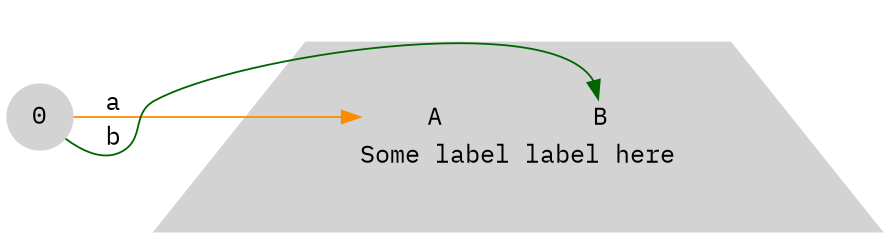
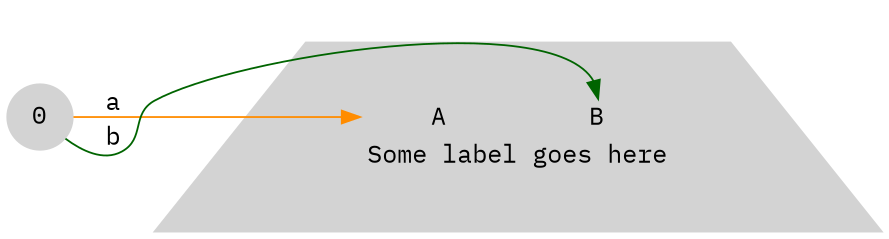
  digraph {
    rankdir=LR
    fontname="IBM Plex Mono"
    node [color=lightgrey style=filled fontname="IBM Plex Mono"]
    edge [fontname="IBM Plex Mono"]
    0 [shape=circle]
-   n2 [label=< 	     <table border='0' cellborder='0'> 	            <tr><td port='a'>A</td><td port='b'>B</td></tr> 		    <tr><td colspan='2'>Some label label here</td></tr> 	     </table> 	> shape=trapezium]
+   n2 [label=< 	     <table border='0' cellborder='0'> 	            <tr><td port='a'>A</td><td port='b'>B</td></tr> 		    <tr><td colspan='2'>Some label goes here</td></tr> 	     </table> 	> shape=trapezium]
    0 -> n2 [headport=a label=a color=darkorange]
    0 -> n2 [headport=b label=b color=darkgreen]
  }
